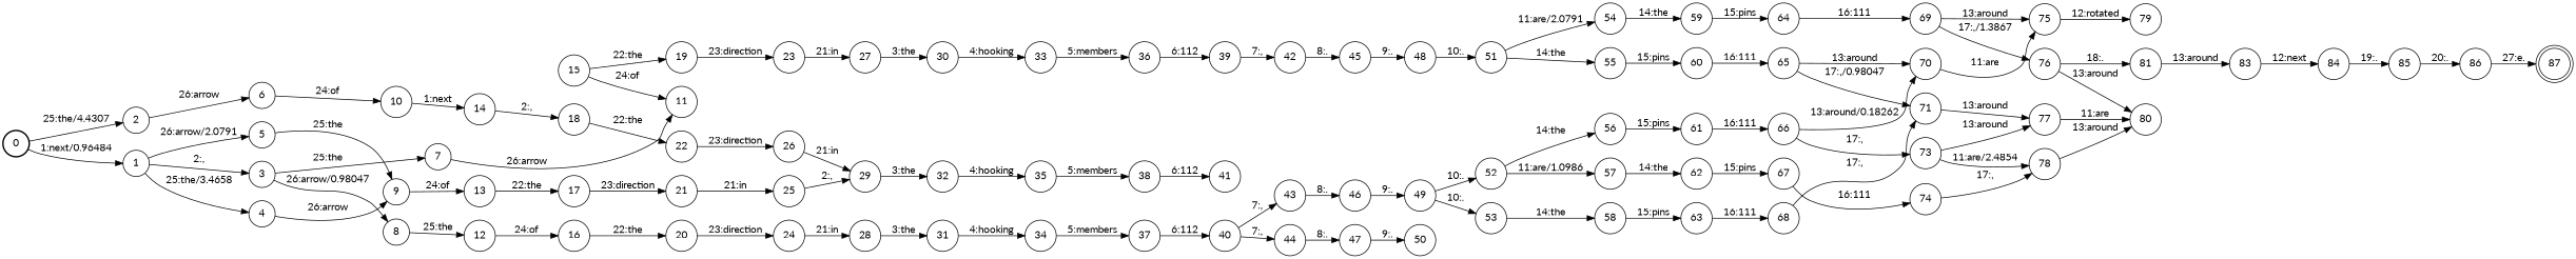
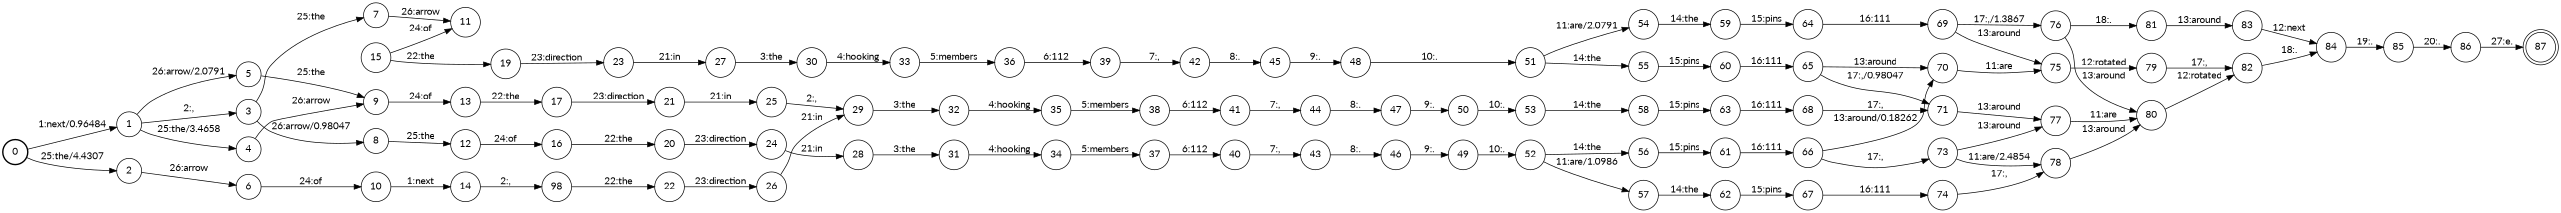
  digraph {
    fontname=Lato
    nodesep=0.25
    rankdir=LR
    ranksep=0.4
    node [fontname=Lato fontsize=14 shape=circle style=solid]
    edge [fontname=Lato fontsize=14]
    n1 [label=0 style=bold]
    n2 [label=1]
    n3 [label=2]
    n4 [label=3]
    n5 [label=4]
    n6 [label=5]
    n7 [label=6]
    n8 [label=7]
    n9 [label=8]
    n10 [label=9]
    n11 [label=10]
    n12 [label=11]
    n13 [label=12]
    n14 [label=13]
    n15 [label=14]
    n16 [label=16]
    n17 [label=17]
-   n18 [label=18]
+   n18 [label=98]
    n19 [label=15]
    n20 [label=19]
    n21 [label=20]
    n22 [label=21]
    n23 [label=22]
    n24 [label=23]
    n25 [label=24]
    n26 [label=25]
    n27 [label=26]
    n28 [label=27]
    n29 [label=28]
    n30 [label=29]
    n31 [label=30]
    n32 [label=31]
    n33 [label=32]
    n34 [label=33]
    n35 [label=34]
    n36 [label=35]
    n37 [label=36]
    n38 [label=37]
    n39 [label=38]
    n40 [label=39]
    n41 [label=40]
    n42 [label=41]
    n43 [label=42]
    n44 [label=43]
    n45 [label=44]
    n46 [label=45]
    n47 [label=46]
    n48 [label=47]
    n49 [label=48]
    n50 [label=49]
    n51 [label=50]
    n52 [label=51]
    n53 [label=52]
    n54 [label=53]
    n55 [label=54]
    n56 [label=55]
    n57 [label=57]
    n58 [label=56]
    n59 [label=58]
    n60 [label=59]
    n61 [label=60]
    n62 [label=62]
    n63 [label=61]
    n64 [label=63]
    n65 [label=64]
    n66 [label=65]
    n67 [label=67]
    n68 [label=66]
    n69 [label=68]
    n70 [label=69]
    n71 [label=71]
    n72 [label=70]
    n73 [label=73]
    n74 [label=74]
    n75 [label=76]
    n76 [label=75]
    n77 [label=77]
    n78 [label=78]
    n79 [label=81]
    n80 [label=80]
    n81 [label=79]
    n82 [label=83]
+   n83 [label=82]
    n84 [label=84]
    n85 [label=85]
    n86 [label=86]
    n87 [label=87 shape=doublecircle]
    n1 -> n2 [label="1:next/0.96484"]
    n1 -> n3 [label="25:the/4.4307"]
    n2 -> n4 [label="2:,"]
    n2 -> n5 [label="25:the/3.4658"]
    n2 -> n6 [label="26:arrow/2.0791"]
    n3 -> n7 [label="26:arrow"]
    n4 -> n8 [label="25:the"]
    n4 -> n9 [label="26:arrow/0.98047"]
    n5 -> n10 [label="26:arrow"]
    n6 -> n10 [label="25:the"]
    n7 -> n11 [label="24:of"]
    n8 -> n12 [label="26:arrow"]
    n9 -> n13 [label="25:the"]
    n10 -> n14 [label="24:of"]
    n11 -> n15 [label="1:next"]
    n13 -> n16 [label="24:of"]
    n14 -> n17 [label="22:the"]
    n15 -> n18 [label="2:,"]
    n16 -> n21 [label="22:the"]
    n17 -> n22 [label="23:direction"]
    n18 -> n23 [label="22:the"]
    n19 -> n12 [label="24:of"]
    n19 -> n20 [label="22:the"]
    n20 -> n24 [label="23:direction"]
    n21 -> n25 [label="23:direction"]
    n22 -> n26 [label="21:in"]
    n23 -> n27 [label="23:direction"]
    n24 -> n28 [label="21:in"]
    n25 -> n29 [label="21:in"]
    n26 -> n30 [label="2:,"]
    n27 -> n30 [label="21:in"]
    n28 -> n31 [label="3:the"]
    n29 -> n32 [label="3:the"]
    n30 -> n33 [label="3:the"]
    n31 -> n34 [label="4:hooking"]
    n32 -> n35 [label="4:hooking"]
    n33 -> n36 [label="4:hooking"]
    n34 -> n37 [label="5:members"]
    n35 -> n38 [label="5:members"]
    n36 -> n39 [label="5:members"]
    n37 -> n40 [label="6:112"]
    n38 -> n41 [label="6:112"]
    n39 -> n42 [label="6:112"]
    n40 -> n43 [label="7:,"]
    n41 -> n44 [label="7:,"]
-   n41 -> n45 [label="7:,"]
+   n42 -> n45 [label="7:,"]
    n43 -> n46 [label="8:."]
    n44 -> n47 [label="8:."]
    n45 -> n48 [label="8:."]
    n46 -> n49 [label="9:."]
    n47 -> n50 [label="9:."]
    n48 -> n51 [label="9:."]
    n49 -> n52 [label="10:."]
    n50 -> n53 [label="10:."]
-   n50 -> n54 [label="10:."]
+   n51 -> n54 [label="10:."]
    n52 -> n55 [label="11:are/2.0791"]
    n52 -> n56 [label="14:the"]
    n53 -> n57 [label="11:are/1.0986"]
    n53 -> n58 [label="14:the"]
    n54 -> n59 [label="14:the"]
    n55 -> n60 [label="14:the"]
    n56 -> n61 [label="15:pins"]
    n57 -> n62 [label="14:the"]
    n58 -> n63 [label="15:pins"]
    n59 -> n64 [label="15:pins"]
    n60 -> n65 [label="15:pins"]
    n61 -> n66 [label="16:111"]
    n62 -> n67 [label="15:pins"]
    n63 -> n68 [label="16:111"]
    n64 -> n69 [label="16:111"]
    n65 -> n70 [label="16:111"]
    n66 -> n71 [label="17:,/0.98047"]
    n66 -> n72 [label="13:around"]
    n67 -> n74 [label="16:111"]
    n68 -> n72 [label="13:around/0.18262"]
    n68 -> n73 [label="17:,"]
    n69 -> n71 [label="17:,"]
    n70 -> n75 [label="17:,/1.3867"]
    n70 -> n76 [label="13:around"]
    n71 -> n77 [label="13:around"]
    n72 -> n76 [label="11:are"]
    n73 -> n77 [label="13:around"]
    n73 -> n78 [label="11:are/2.4854"]
    n74 -> n78 [label="17:,"]
    n75 -> n79 [label="18:."]
    n75 -> n80 [label="13:around"]
    n76 -> n81 [label="12:rotated"]
    n77 -> n80 [label="11:are"]
    n78 -> n80 [label="13:around"]
    n79 -> n82 [label="13:around"]
+   n80 -> n83 [label="12:rotated"]
+   n81 -> n83 [label="17:,"]
    n82 -> n84 [label="12:next"]
+   n83 -> n84 [label="18:."]
    n84 -> n85 [label="19:."]
    n85 -> n86 [label="20:."]
    n86 -> n87 [label="27:e."]
  }
